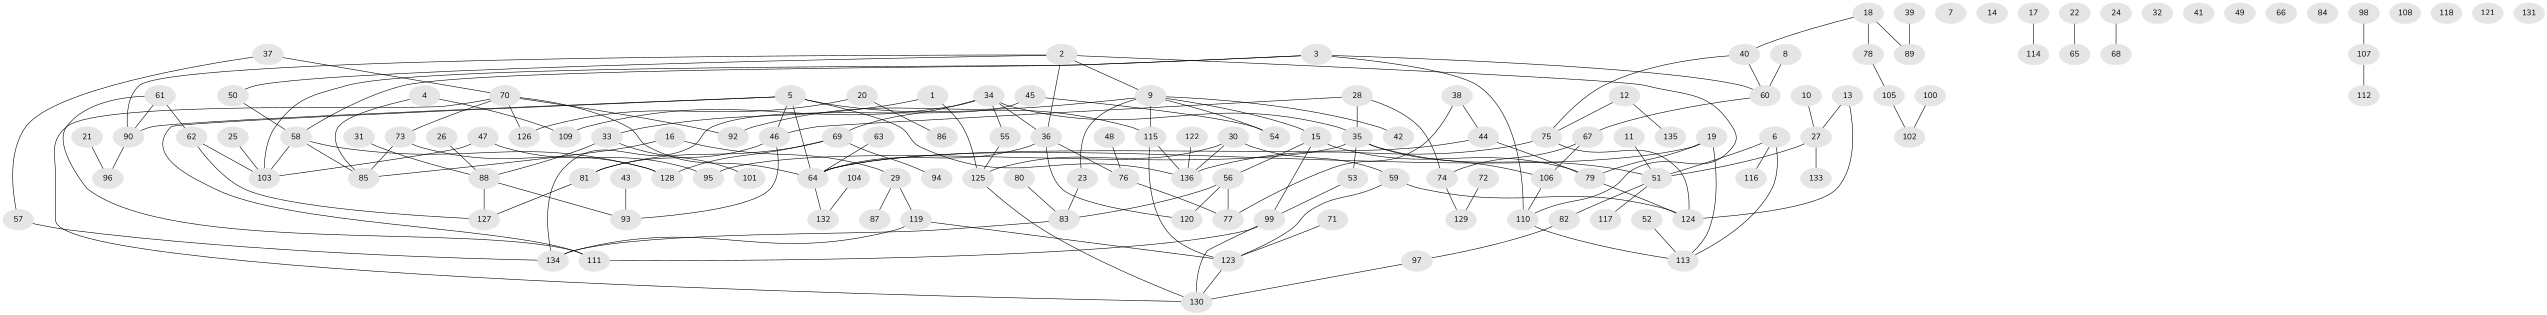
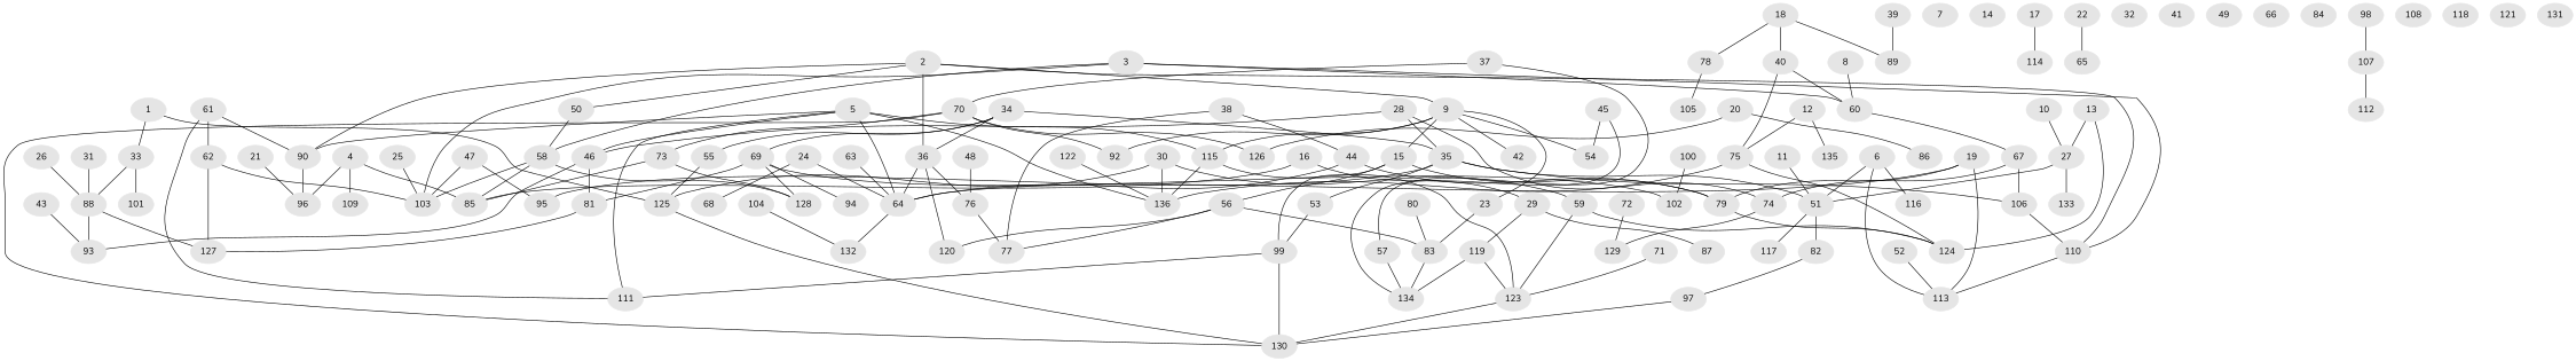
  graph {
    fontname=Nunito
    node [color=gray90 fontname=Nunito style=filled]
    edge [fontname=Nunito]
    1
    33
    125
    88
    101
    130
    2
    9
    36
    50
    90
    110
    115
    15
    23
    42
    54
    92
    64
    76
    120
    58
    96
    113
    3
    60
    103
    85
    128
    67
    4
    109
    5
    46
    111
    136
    93
    81
    132
    123
    6
    51
    116
    82
    117
    7
    8
    56
    79
    99
    83
    10
    27
    133
    11
    12
    75
    135
    124
    13
    14
    77
    16
    29
    87
    119
    17
    114
    18
    40
    78
    89
    105
    19
    20
    86
    126
    21
    22
    65
    134
    24
    68
    25
    26
    127
    28
    35
    74
    53
    95
    106
    129
    30
    59
    31
    32
    34
    55
    69
    94
    102
    37
    57
    70
    73
    38
    44
    39
    41
    43
    45
    47
    48
    49
    97
    52
    61
    62
    63
    66
    71
    72
    80
    84
    98
    107
    112
    100
    104
    108
    118
    121
    122
    131
    1 -- 33
    1 -- 125
    33 -- 88
    33 -- 101
    125 -- 130
    88 -- 93
    88 -- 127
    2 -- 9
    2 -- 36
    2 -- 50
    2 -- 90
    2 -- 110
    9 -- 115
    9 -- 15
    9 -- 23
    9 -- 42
    9 -- 54
    9 -- 92
    36 -- 64
    36 -- 76
    36 -- 120
    50 -- 58
    90 -- 96
    110 -- 113
    115 -- 136
    115 -- 123
    15 -- 56
    15 -- 79
    15 -- 99
    23 -- 83
    64 -- 132
    76 -- 77
    58 -- 103
    58 -- 85
    58 -- 128
    3 -- 110
    3 -- 58
    3 -- 60
    3 -- 103
    60 -- 67
    67 -- 74
    67 -- 106
+   4 -- 96
    4 -- 85
    4 -- 109
    5 -- 90
    5 -- 115
    5 -- 64
    5 -- 46
    5 -- 111
    5 -- 136
    46 -- 93
    46 -- 81
    81 -- 127
    123 -- 130
    6 -- 113
    6 -- 51
    6 -- 116
    51 -- 82
    51 -- 117
    82 -- 97
    8 -- 60
    56 -- 120
    56 -- 83
    56 -- 77
    79 -- 124
    99 -- 130
    99 -- 111
    83 -- 134
    10 -- 27
    27 -- 51
    27 -- 133
    11 -- 51
    12 -- 75
    12 -- 135
    75 -- 136
    75 -- 124
    13 -- 27
    13 -- 124
    16 -- 85
    16 -- 29
    29 -- 87
    29 -- 119
    119 -- 123
    119 -- 134
    17 -- 114
    18 -- 40
    18 -- 78
    18 -- 89
    40 -- 60
    40 -- 75
    78 -- 105
    19 -- 64
    19 -- 113
    19 -- 79
    20 -- 86
    20 -- 126
    21 -- 96
    22 -- 65
-   70 -- 64
+   24 -- 64
    24 -- 68
    25 -- 103
    26 -- 88
    28 -- 46
    28 -- 35
    28 -- 74
    35 -- 51
    35 -- 53
    35 -- 95
    35 -- 106
    74 -- 129
    53 -- 99
    106 -- 110
    30 -- 125
    30 -- 136
    30 -- 59
    59 -- 123
    59 -- 124
    31 -- 88
    34 -- 36
-   34 -- 109
    34 -- 35
    34 -- 55
    34 -- 69
    55 -- 125
    69 -- 128
    69 -- 81
    69 -- 94
-   105 -- 102
+   69 -- 102
    37 -- 57
    37 -- 70
    57 -- 134
    70 -- 130
    70 -- 92
    70 -- 126
    70 -- 73
    73 -- 85
    73 -- 128
    38 -- 77
    38 -- 44
    44 -- 64
    44 -- 79
    39 -- 89
    43 -- 93
    45 -- 54
    45 -- 134
    47 -- 103
    47 -- 95
    48 -- 76
    97 -- 130
    52 -- 113
    61 -- 90
    61 -- 111
    61 -- 62
    62 -- 103
    62 -- 127
    63 -- 64
    71 -- 123
    72 -- 129
    80 -- 83
    98 -- 107
    107 -- 112
    100 -- 102
    104 -- 132
    122 -- 136
  }
